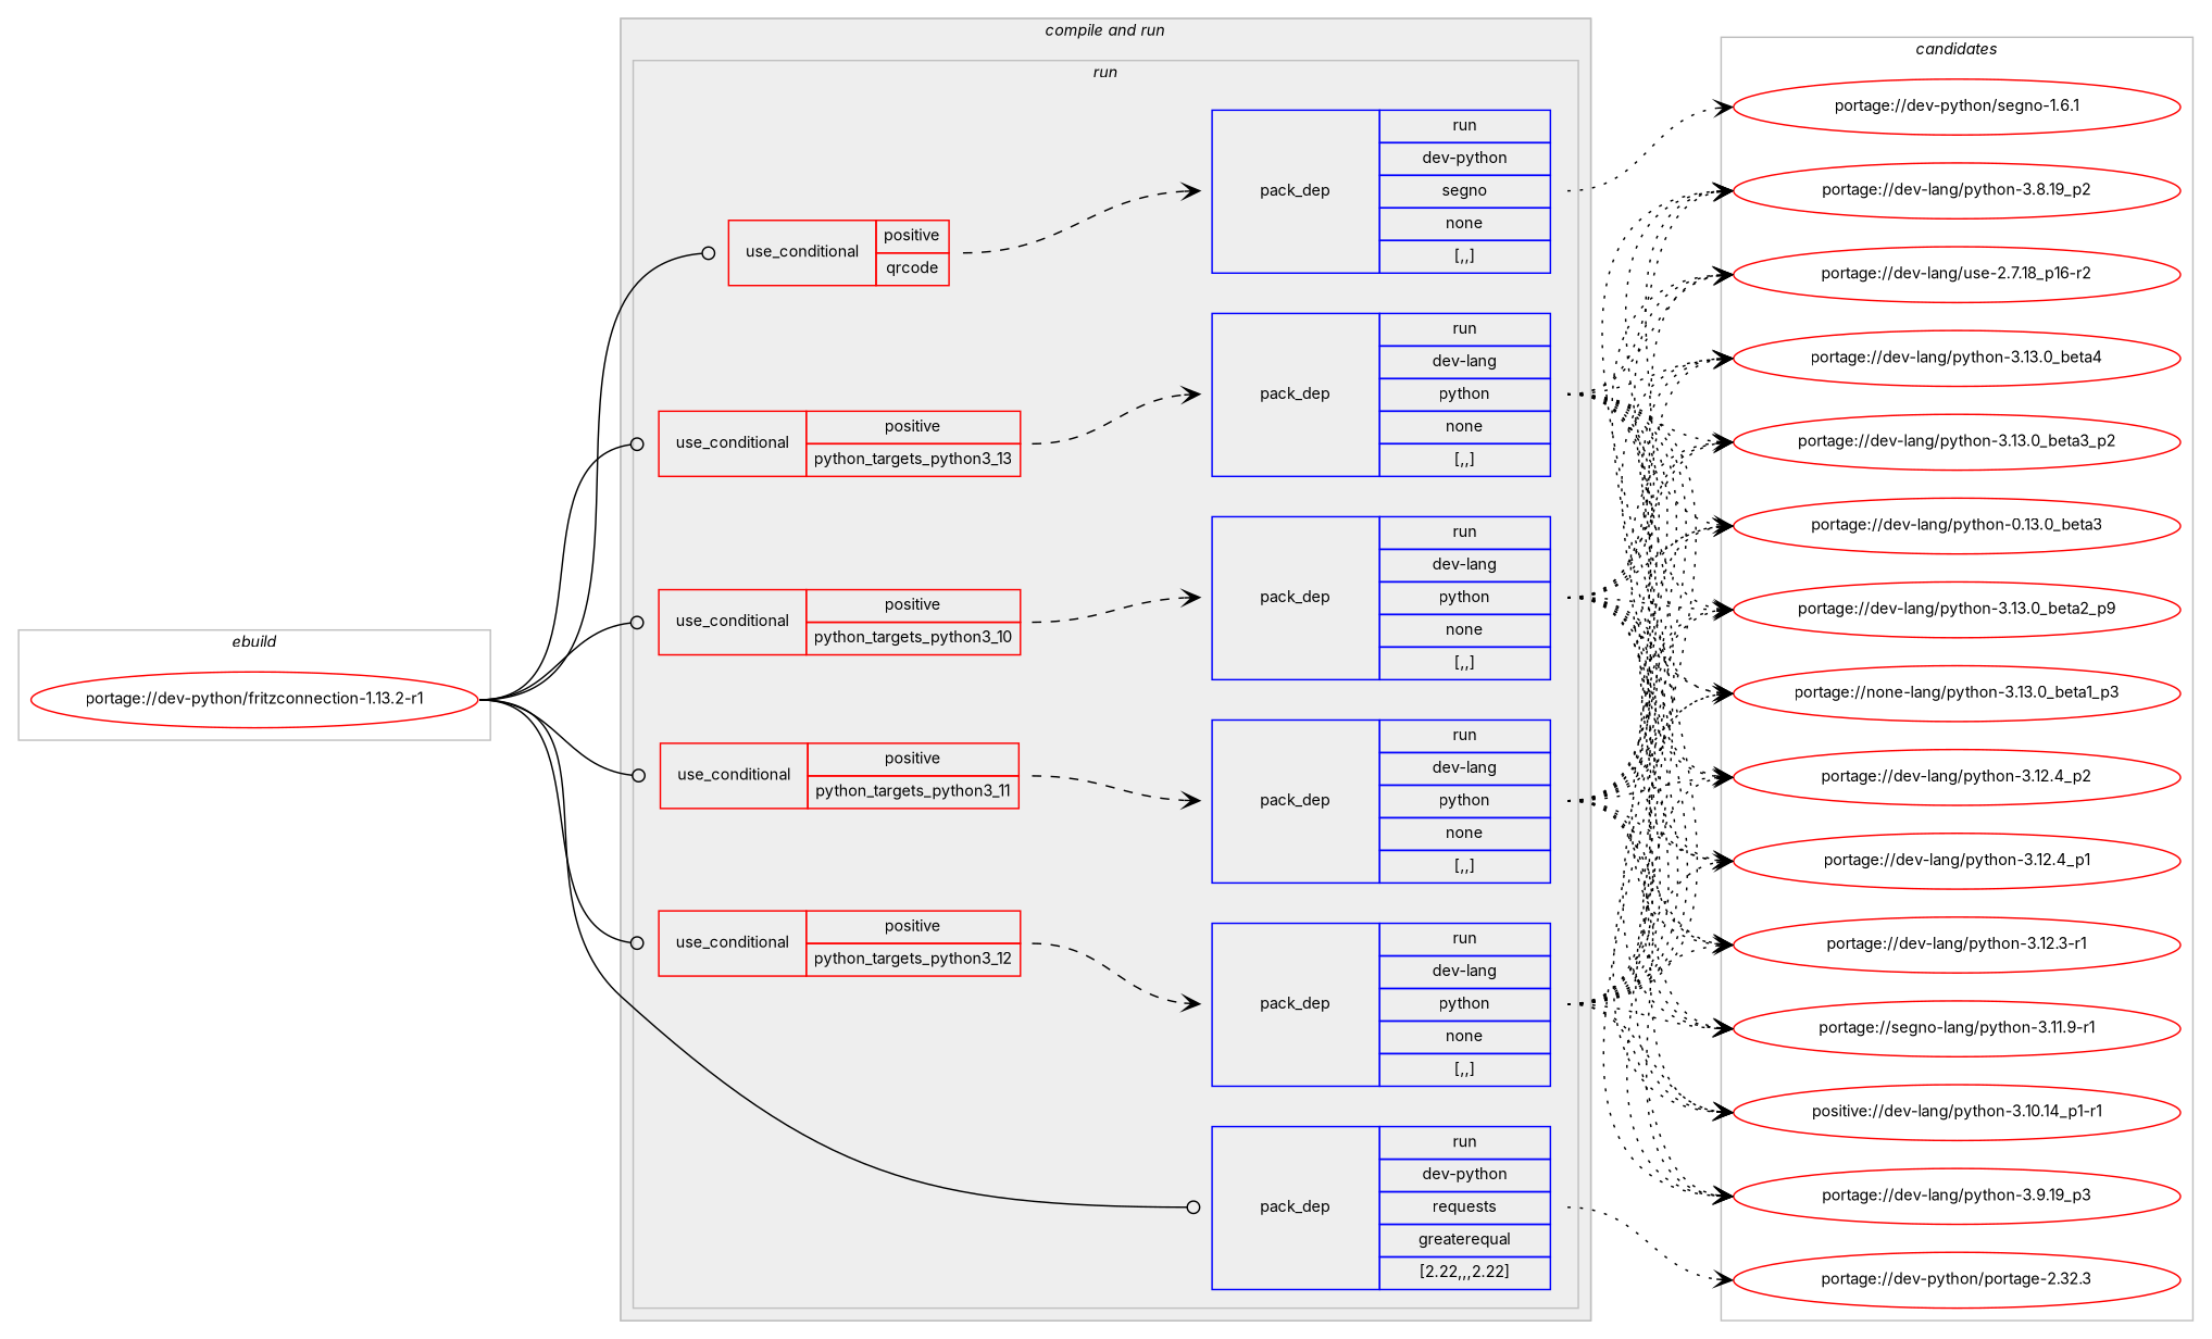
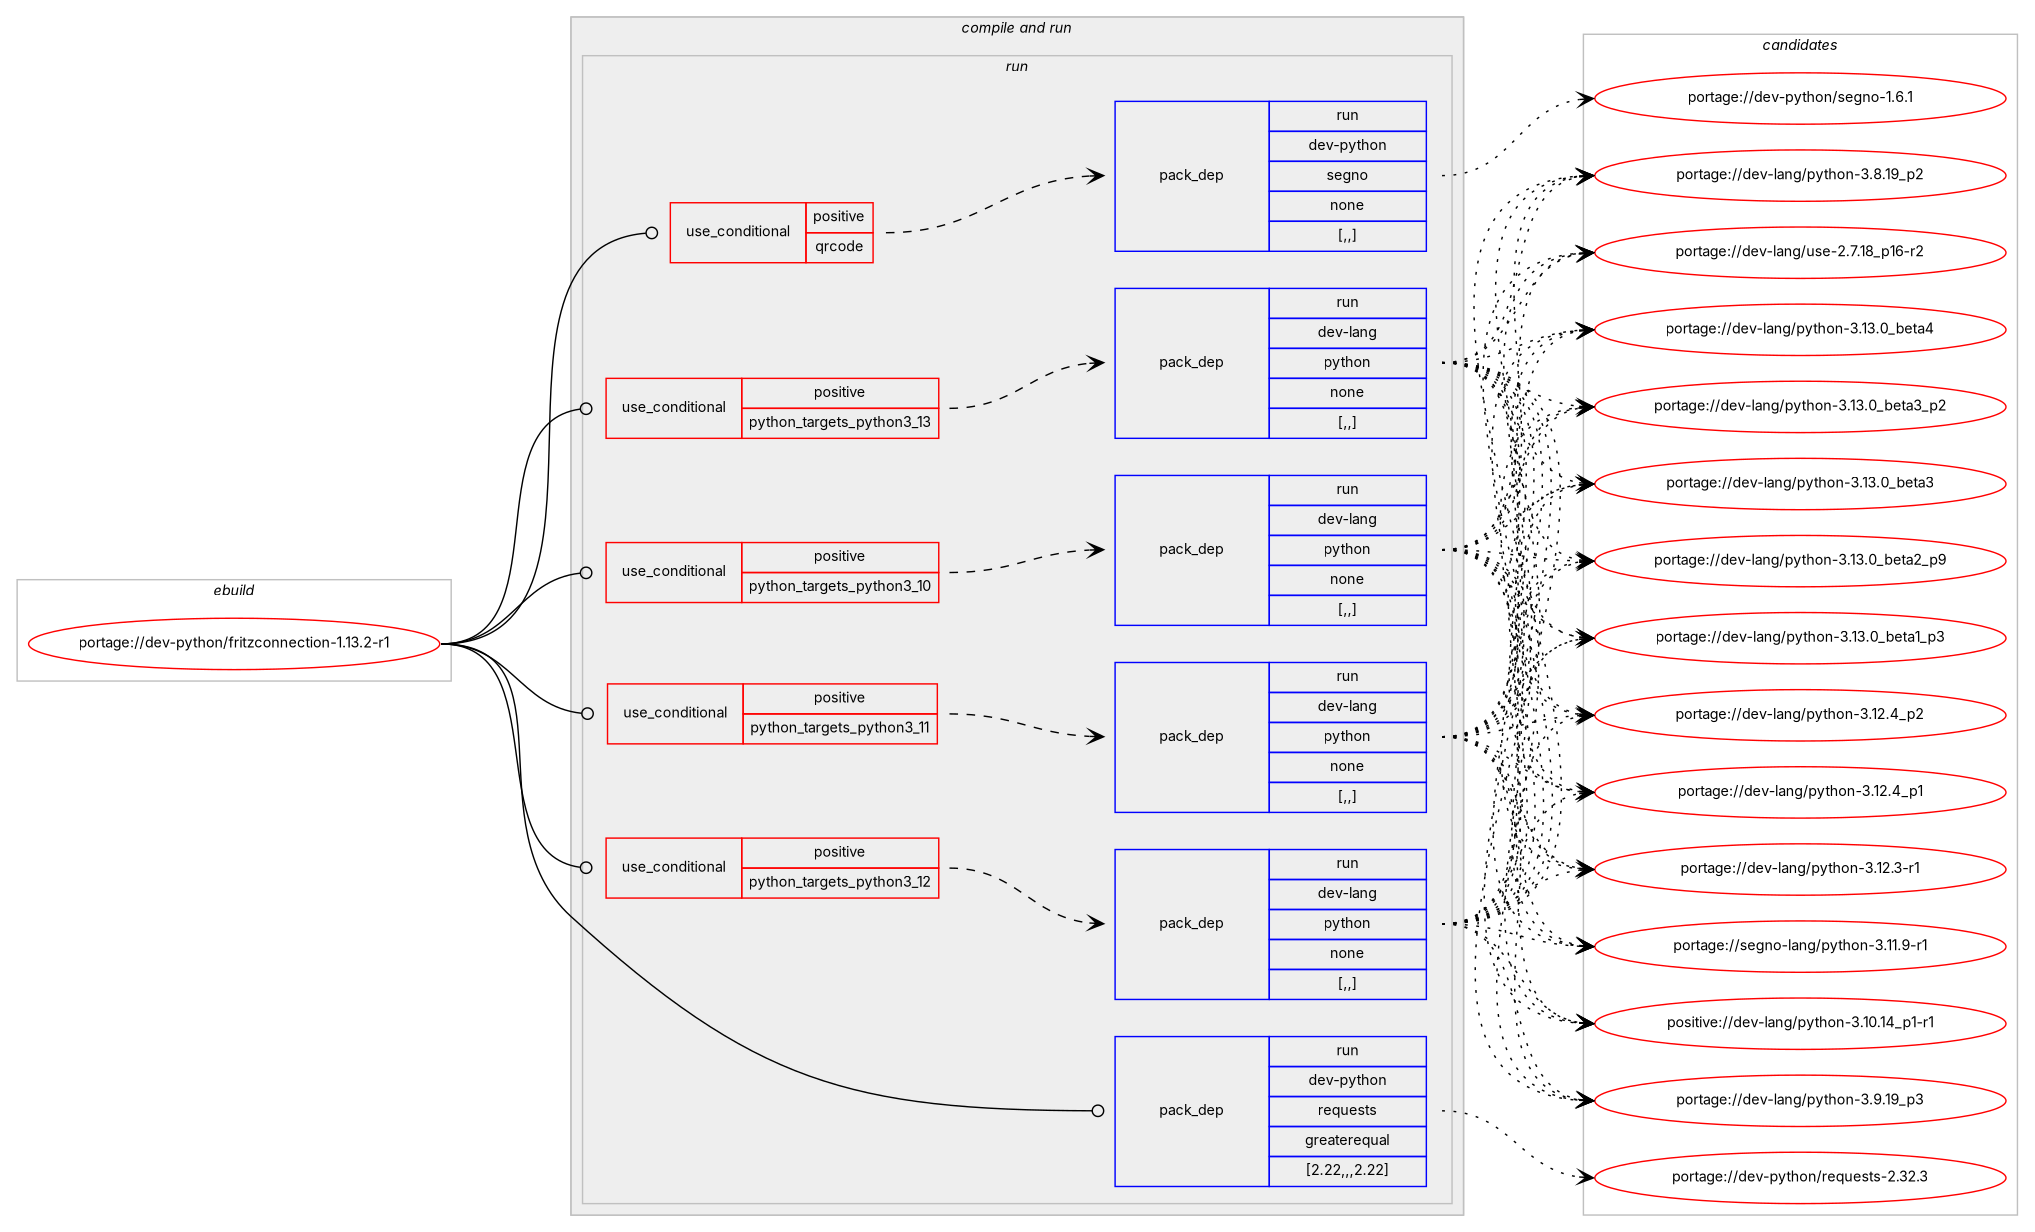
  digraph {
    compound=true
    concentrate=true
    fontname=Inter
    fontsize=10
    newrank=true
    rankdir=LR
    ranksep=1.5
    node [color=red fontname=Inter fontsize=10]
    edge [arrowhead=vee fontname=Inter headport=w style=dotted tailport=e weight=100]
    n1 [label="portage://dev-python/fritzconnection-1.13.2-r1" width=4]
    n2 [color=blue label=<<TABLE BORDER="0" CELLBORDER="1" CELLSPACING="0" CELLPADDING="4" WIDTH="220"><TR><TD ROWSPAN="6" CELLPADDING="30">pack_dep</TD></TR><TR><TD WIDTH="110">run</TD></TR><TR><TD>dev-lang</TD></TR><TR><TD>python</TD></TR><TR><TD>none</TD></TR><TR><TD>[,,]</TD></TR></TABLE>> shape=none]
    n3 [label=<<TABLE BORDER="0" CELLBORDER="1" CELLSPACING="0" CELLPADDING="4"><TR><TD ROWSPAN="3" CELLPADDING="10">use_conditional</TD></TR><TR><TD>positive</TD></TR><TR><TD>python_targets_python3_10</TD></TR></TABLE>> shape=none]
    n4 [color=blue label=<<TABLE BORDER="0" CELLBORDER="1" CELLSPACING="0" CELLPADDING="4" WIDTH="220"><TR><TD ROWSPAN="6" CELLPADDING="30">pack_dep</TD></TR><TR><TD WIDTH="110">run</TD></TR><TR><TD>dev-lang</TD></TR><TR><TD>python</TD></TR><TR><TD>none</TD></TR><TR><TD>[,,]</TD></TR></TABLE>> shape=none]
    n5 [label=<<TABLE BORDER="0" CELLBORDER="1" CELLSPACING="0" CELLPADDING="4"><TR><TD ROWSPAN="3" CELLPADDING="10">use_conditional</TD></TR><TR><TD>positive</TD></TR><TR><TD>python_targets_python3_11</TD></TR></TABLE>> shape=none]
    n6 [color=blue label=<<TABLE BORDER="0" CELLBORDER="1" CELLSPACING="0" CELLPADDING="4" WIDTH="220"><TR><TD ROWSPAN="6" CELLPADDING="30">pack_dep</TD></TR><TR><TD WIDTH="110">run</TD></TR><TR><TD>dev-lang</TD></TR><TR><TD>python</TD></TR><TR><TD>none</TD></TR><TR><TD>[,,]</TD></TR></TABLE>> shape=none]
    n7 [label=<<TABLE BORDER="0" CELLBORDER="1" CELLSPACING="0" CELLPADDING="4"><TR><TD ROWSPAN="3" CELLPADDING="10">use_conditional</TD></TR><TR><TD>positive</TD></TR><TR><TD>python_targets_python3_12</TD></TR></TABLE>> shape=none]
    n8 [color=blue label=<<TABLE BORDER="0" CELLBORDER="1" CELLSPACING="0" CELLPADDING="4" WIDTH="220"><TR><TD ROWSPAN="6" CELLPADDING="30">pack_dep</TD></TR><TR><TD WIDTH="110">run</TD></TR><TR><TD>dev-lang</TD></TR><TR><TD>python</TD></TR><TR><TD>none</TD></TR><TR><TD>[,,]</TD></TR></TABLE>> shape=none]
    n9 [label=<<TABLE BORDER="0" CELLBORDER="1" CELLSPACING="0" CELLPADDING="4"><TR><TD ROWSPAN="3" CELLPADDING="10">use_conditional</TD></TR><TR><TD>positive</TD></TR><TR><TD>python_targets_python3_13</TD></TR></TABLE>> shape=none]
    n10 [color=blue label=<<TABLE BORDER="0" CELLBORDER="1" CELLSPACING="0" CELLPADDING="4" WIDTH="220"><TR><TD ROWSPAN="6" CELLPADDING="30">pack_dep</TD></TR><TR><TD WIDTH="110">run</TD></TR><TR><TD>dev-python</TD></TR><TR><TD>segno</TD></TR><TR><TD>none</TD></TR><TR><TD>[,,]</TD></TR></TABLE>> shape=none]
    n11 [label=<<TABLE BORDER="0" CELLBORDER="1" CELLSPACING="0" CELLPADDING="4"><TR><TD ROWSPAN="3" CELLPADDING="10">use_conditional</TD></TR><TR><TD>positive</TD></TR><TR><TD>qrcode</TD></TR></TABLE>> shape=none]
    n12 [color=blue label=<<TABLE BORDER="0" CELLBORDER="1" CELLSPACING="0" CELLPADDING="4" WIDTH="220"><TR><TD ROWSPAN="6" CELLPADDING="30">pack_dep</TD></TR><TR><TD WIDTH="110">run</TD></TR><TR><TD>dev-python</TD></TR><TR><TD>requests</TD></TR><TR><TD>greaterequal</TD></TR><TR><TD>[2.22,,,2.22]</TD></TR></TABLE>> shape=none]
    n13 [label="portage://dev-lang/python-3.13.0_beta4" width=4]
    n14 [label="portage://dev-lang/python-3.13.0_beta3_p2" width=4]
-   n15 [label="portage://dev-lang/python-0.13.0_beta3" width=4]
+   n15 [label="portage://dev-lang/python-3.13.0_beta3" width=4]
    n16 [label="portage://dev-lang/python-3.13.0_beta2_p9" width=4]
-   n17 [label="portage://none-lang/python-3.13.0_beta1_p3" width=4]
+   n17 [label="portage://dev-lang/python-3.13.0_beta1_p3" width=4]
    n18 [label="portage://dev-lang/python-3.12.4_p2" width=4]
    n19 [label="portage://dev-lang/python-3.12.4_p1" width=4]
    n20 [label="portage://dev-lang/python-3.12.3-r1" width=4]
    n21 [label="portage://segno-lang/python-3.11.9-r1" width=4]
    n22 [label="positive://dev-lang/python-3.10.14_p1-r1" width=4]
    n23 [label="portage://dev-lang/python-3.9.19_p3" width=4]
    n24 [label="portage://dev-lang/python-3.8.19_p2" width=4]
    n25 [label="portage://dev-lang/use-2.7.18_p16-r2" width=4]
    n26 [label="portage://dev-python/segno-1.6.1" width=4]
-   n27 [label="portage://dev-python/portage-2.32.3" width=4]
+   n27 [label="portage://dev-python/requests-2.32.3" width=4]
    subgraph cluster_1 {
      color=gray
      label=<<i>ebuild</i>>
      n1
    }
    subgraph cluster_2 {
      color=gray
      label=<<i>dependencies</i>>
      subgraph cluster_3 {
        color=gray
        fillcolor="#eeeeee"
        label=<<i>compile</i>>
        style=filled
      }
      subgraph cluster_4 {
        color=gray
        fillcolor="#eeeeee"
        label=<<i>compile and run</i>>
        style=filled
      }
      subgraph cluster_5 {
        color=gray
        fillcolor="#eeeeee"
        label=<<i>run</i>>
        style=filled
        subgraph sub_6 {
          color=gray
          fillcolor="#eeeeee"
          label=<<i>run</i>>
          style=filled
          n3
          subgraph sub_7 {
            color=gray
            fillcolor="#eeeeee"
            label=<<i>run</i>>
            style=filled
            n2
          }
        }
        subgraph sub_8 {
          color=gray
          fillcolor="#eeeeee"
          label=<<i>run</i>>
          style=filled
          n5
          subgraph sub_9 {
            color=gray
            fillcolor="#eeeeee"
            label=<<i>run</i>>
            style=filled
            n4
          }
        }
        subgraph sub_10 {
          color=gray
          fillcolor="#eeeeee"
          label=<<i>run</i>>
          style=filled
          n7
          subgraph sub_11 {
            color=gray
            fillcolor="#eeeeee"
            label=<<i>run</i>>
            style=filled
            n6
          }
        }
        subgraph sub_12 {
          color=gray
          fillcolor="#eeeeee"
          label=<<i>run</i>>
          style=filled
          n9
          subgraph sub_13 {
            color=gray
            fillcolor="#eeeeee"
            label=<<i>run</i>>
            style=filled
            n8
          }
        }
        subgraph sub_14 {
          color=gray
          fillcolor="#eeeeee"
          label=<<i>run</i>>
          style=filled
          n11
          subgraph sub_15 {
            color=gray
            fillcolor="#eeeeee"
            label=<<i>run</i>>
            style=filled
            n10
          }
        }
        subgraph sub_16 {
          color=gray
          fillcolor="#eeeeee"
          label=<<i>run</i>>
          style=filled
          n12
        }
      }
    }
    subgraph cluster_17 {
      color=gray
      label=<<i>candidates</i>>
      rank=same
      subgraph sub_18 {
        color=black
        label=<<i>candidates</i>>
        nodesep=1
        rank=same
        n13
        n14
        n15
        n16
        n17
        n18
        n19
        n20
        n21
        n22
        n23
        n24
        n25
      }
      subgraph sub_19 {
        color=black
        label=<<i>candidates</i>>
        nodesep=1
        rank=same
        n13
        n14
        n15
        n16
        n17
        n18
        n19
        n20
        n21
        n22
        n23
        n24
        n25
      }
      subgraph sub_20 {
        color=black
        label=<<i>candidates</i>>
        nodesep=1
        rank=same
        n13
        n14
        n15
        n16
        n17
        n18
        n19
        n20
        n21
        n22
        n23
        n24
        n25
      }
      subgraph sub_21 {
        color=black
        label=<<i>candidates</i>>
        nodesep=1
        rank=same
        n13
        n14
        n15
        n16
        n17
        n18
        n19
        n20
        n21
        n22
        n23
        n24
        n25
      }
      subgraph sub_22 {
        color=black
        label=<<i>candidates</i>>
        nodesep=1
        rank=same
        n26
      }
      subgraph sub_23 {
        color=black
        label=<<i>candidates</i>>
        nodesep=1
        rank=same
        n27
      }
    }
    n1 -> n3 [arrowhead=odot style=solid weight=20]
    n1 -> n5 [arrowhead=odot style=solid weight=20]
    n1 -> n7 [arrowhead=odot style=solid weight=20]
    n1 -> n9 [arrowhead=odot style=solid weight=20]
    n1 -> n11 [arrowhead=odot style=solid weight=20]
    n1 -> n12 [arrowhead=odot style=solid weight=20]
    n2 -> n13
    n2 -> n14
    n2 -> n15
    n2 -> n16
    n2 -> n17
    n2 -> n18
    n2 -> n19
    n2 -> n20
    n2 -> n21
    n2 -> n22
    n2 -> n23
    n2 -> n24
    n2 -> n25
    n3 -> n2 [style=dashed weight=20]
    n4 -> n13
    n4 -> n14
    n4 -> n15
    n4 -> n16
    n4 -> n17
    n4 -> n18
    n4 -> n19
    n4 -> n20
    n4 -> n21
    n4 -> n22
    n4 -> n23
    n4 -> n24
    n4 -> n25
    n5 -> n4 [style=dashed weight=20]
    n6 -> n13
    n6 -> n14
    n6 -> n15
    n6 -> n16
    n6 -> n17
    n6 -> n18
    n6 -> n19
    n6 -> n20
    n6 -> n21
    n6 -> n22
    n6 -> n23
    n6 -> n24
    n6 -> n25
    n7 -> n6 [style=dashed weight=20]
    n8 -> n13
    n8 -> n14
    n8 -> n15
    n8 -> n16
    n8 -> n17
    n8 -> n18
    n8 -> n19
    n8 -> n20
    n8 -> n21
    n8 -> n22
    n8 -> n23
    n8 -> n24
    n8 -> n25
    n9 -> n8 [style=dashed weight=20]
    n10 -> n26
    n11 -> n10 [style=dashed weight=20]
    n12 -> n27
  }
